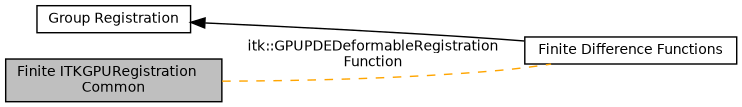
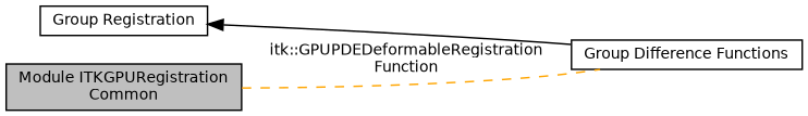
  digraph {
    rankdir=LR
    node [color=black fillcolor=white fontname=Helvetica fontsize=10 shape=box style=filled]
    edge [fontname=Helvetica fontsize=10 labelfontname=Helvetica labelfontsize=10 shape=plaintext]
-   n1 [height=0.2 label="Finite Difference Functions" width=0.4]
+   n1 [height=0.2 label="Group Difference Functions" width=0.4]
    n2 [height=0.2 label="Group Registration" width=0.4]
-   n3 [fillcolor=grey75 fontcolor=black height=0.2 label="Finite ITKGPURegistration\lCommon" width=0.4]
+   n3 [fillcolor=grey75 fontcolor=black height=0.2 label="Module ITKGPURegistration\lCommon" width=0.4]
    n2 -> n1 [dir=back style=solid]
    n3 -> n1 [color=orange dir=none label="itk::GPUPDEDeformableRegistration\lFunction" style=dashed]
  }
